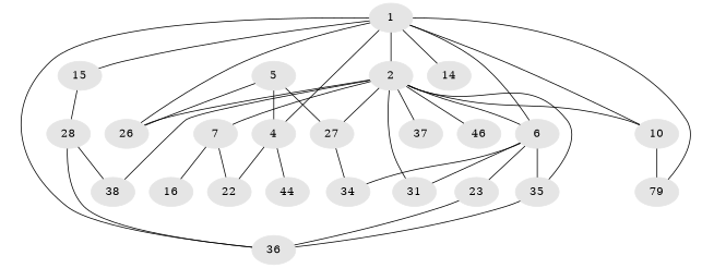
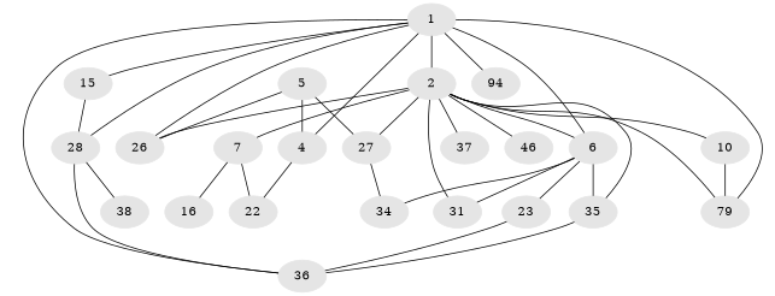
  graph {
    node [color=gray90 style=filled]
    1 [super="+4"]
    2 [super="+41+13+3"]
    6 [super="+11"]
    n4 [label=4 super="+20+18"]
    10 [super="+32+42"]
-   14
+   14 [label=94]
    15
    n8 [label=79]
    36 [super="+45"]
    26
    7 [super="+9"]
    27 [super="+40"]
    31
    35 [super="+43"]
    37
    46
    5 [super="+12"]
    23
    34
    22
-   44
    28
    16 [super="+24"]
    38
    1 -- 2 [weight=2]
    1 -- 6
    1 -- n4
-   1 -- 10
+   1 -- 28
    1 -- 14
    1 -- 15
    1 -- n8
    1 -- 36
    1 -- 26
    2 -- 6
    2 -- 10
-   2 -- 38
+   2 -- n8
    2 -- 26
    2 -- 7 [weight=2]
    2 -- 27
    2 -- 31
    2 -- 35
    2 -- 37 [weight=2]
    2 -- 46 [weight=2]
    6 -- 31
    6 -- 35
    6 -- 23
    6 -- 34
    n4 -- 22
-   n4 -- 44 [weight=2]
    10 -- n8
    15 -- 28
    7 -- 22
    7 -- 16
    27 -- 34
    35 -- 36
    5 -- n4
    5 -- 26
    5 -- 27
    23 -- 36
    28 -- 36
    28 -- 38
  }
